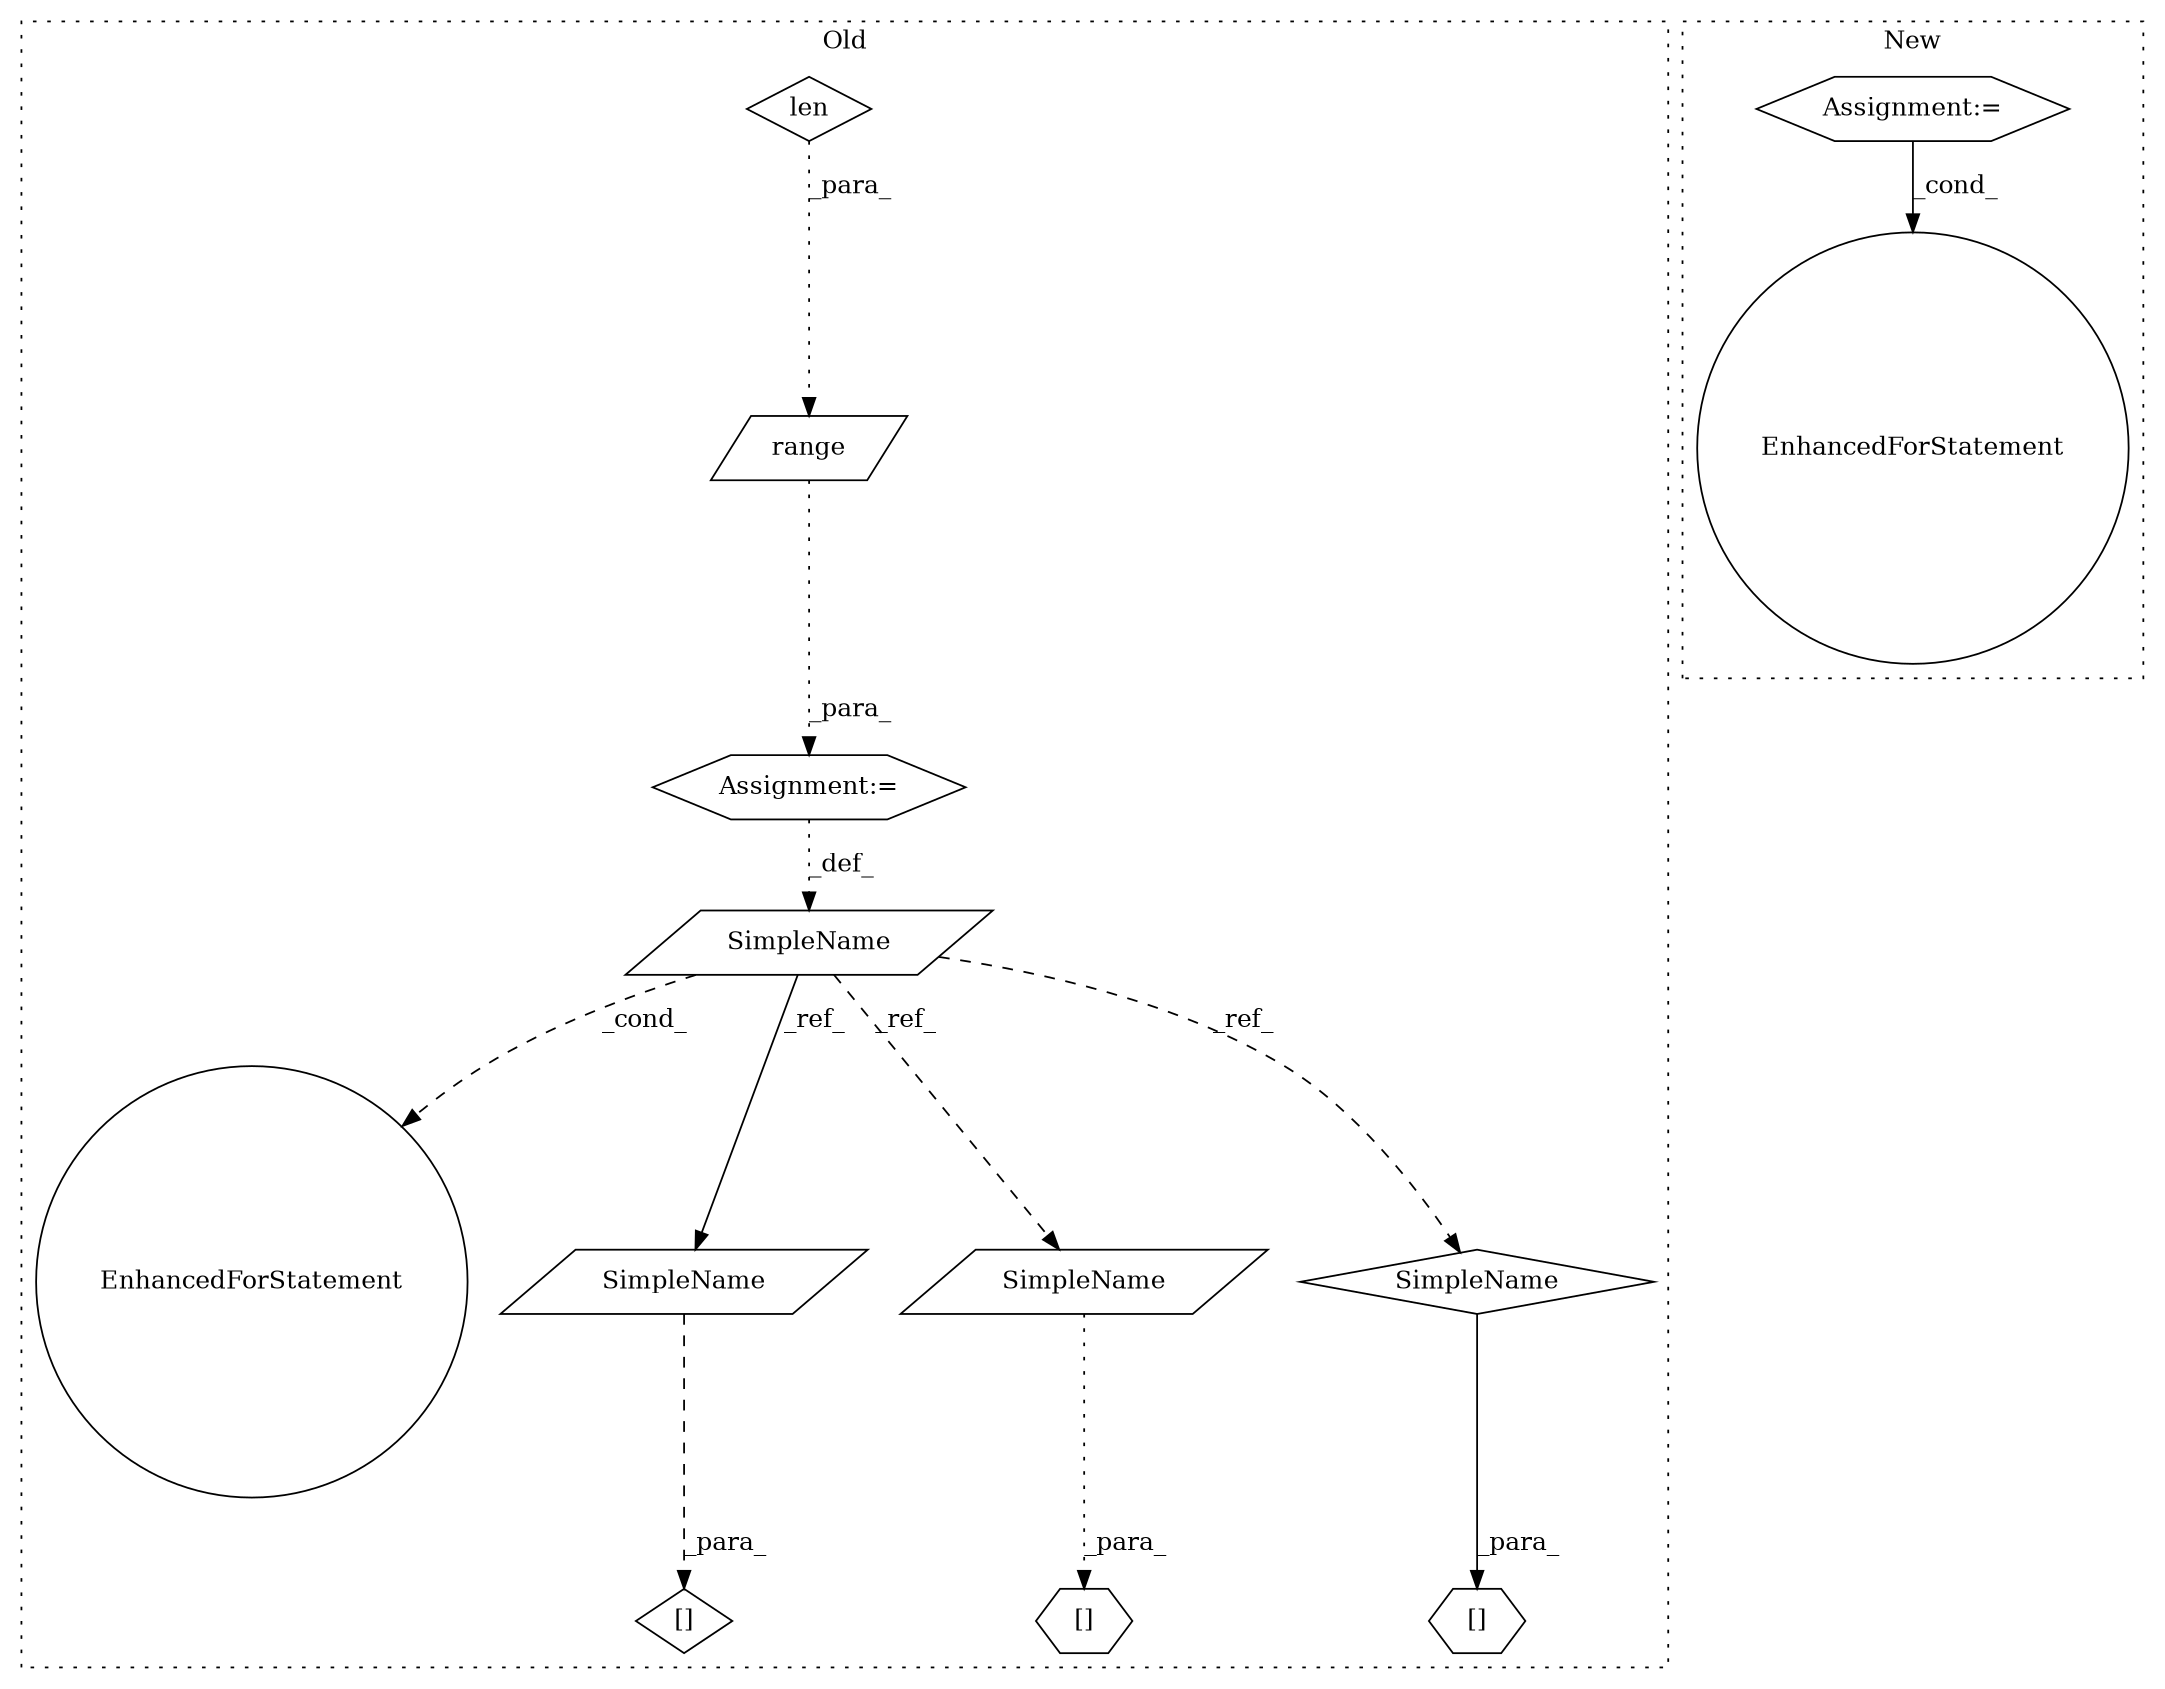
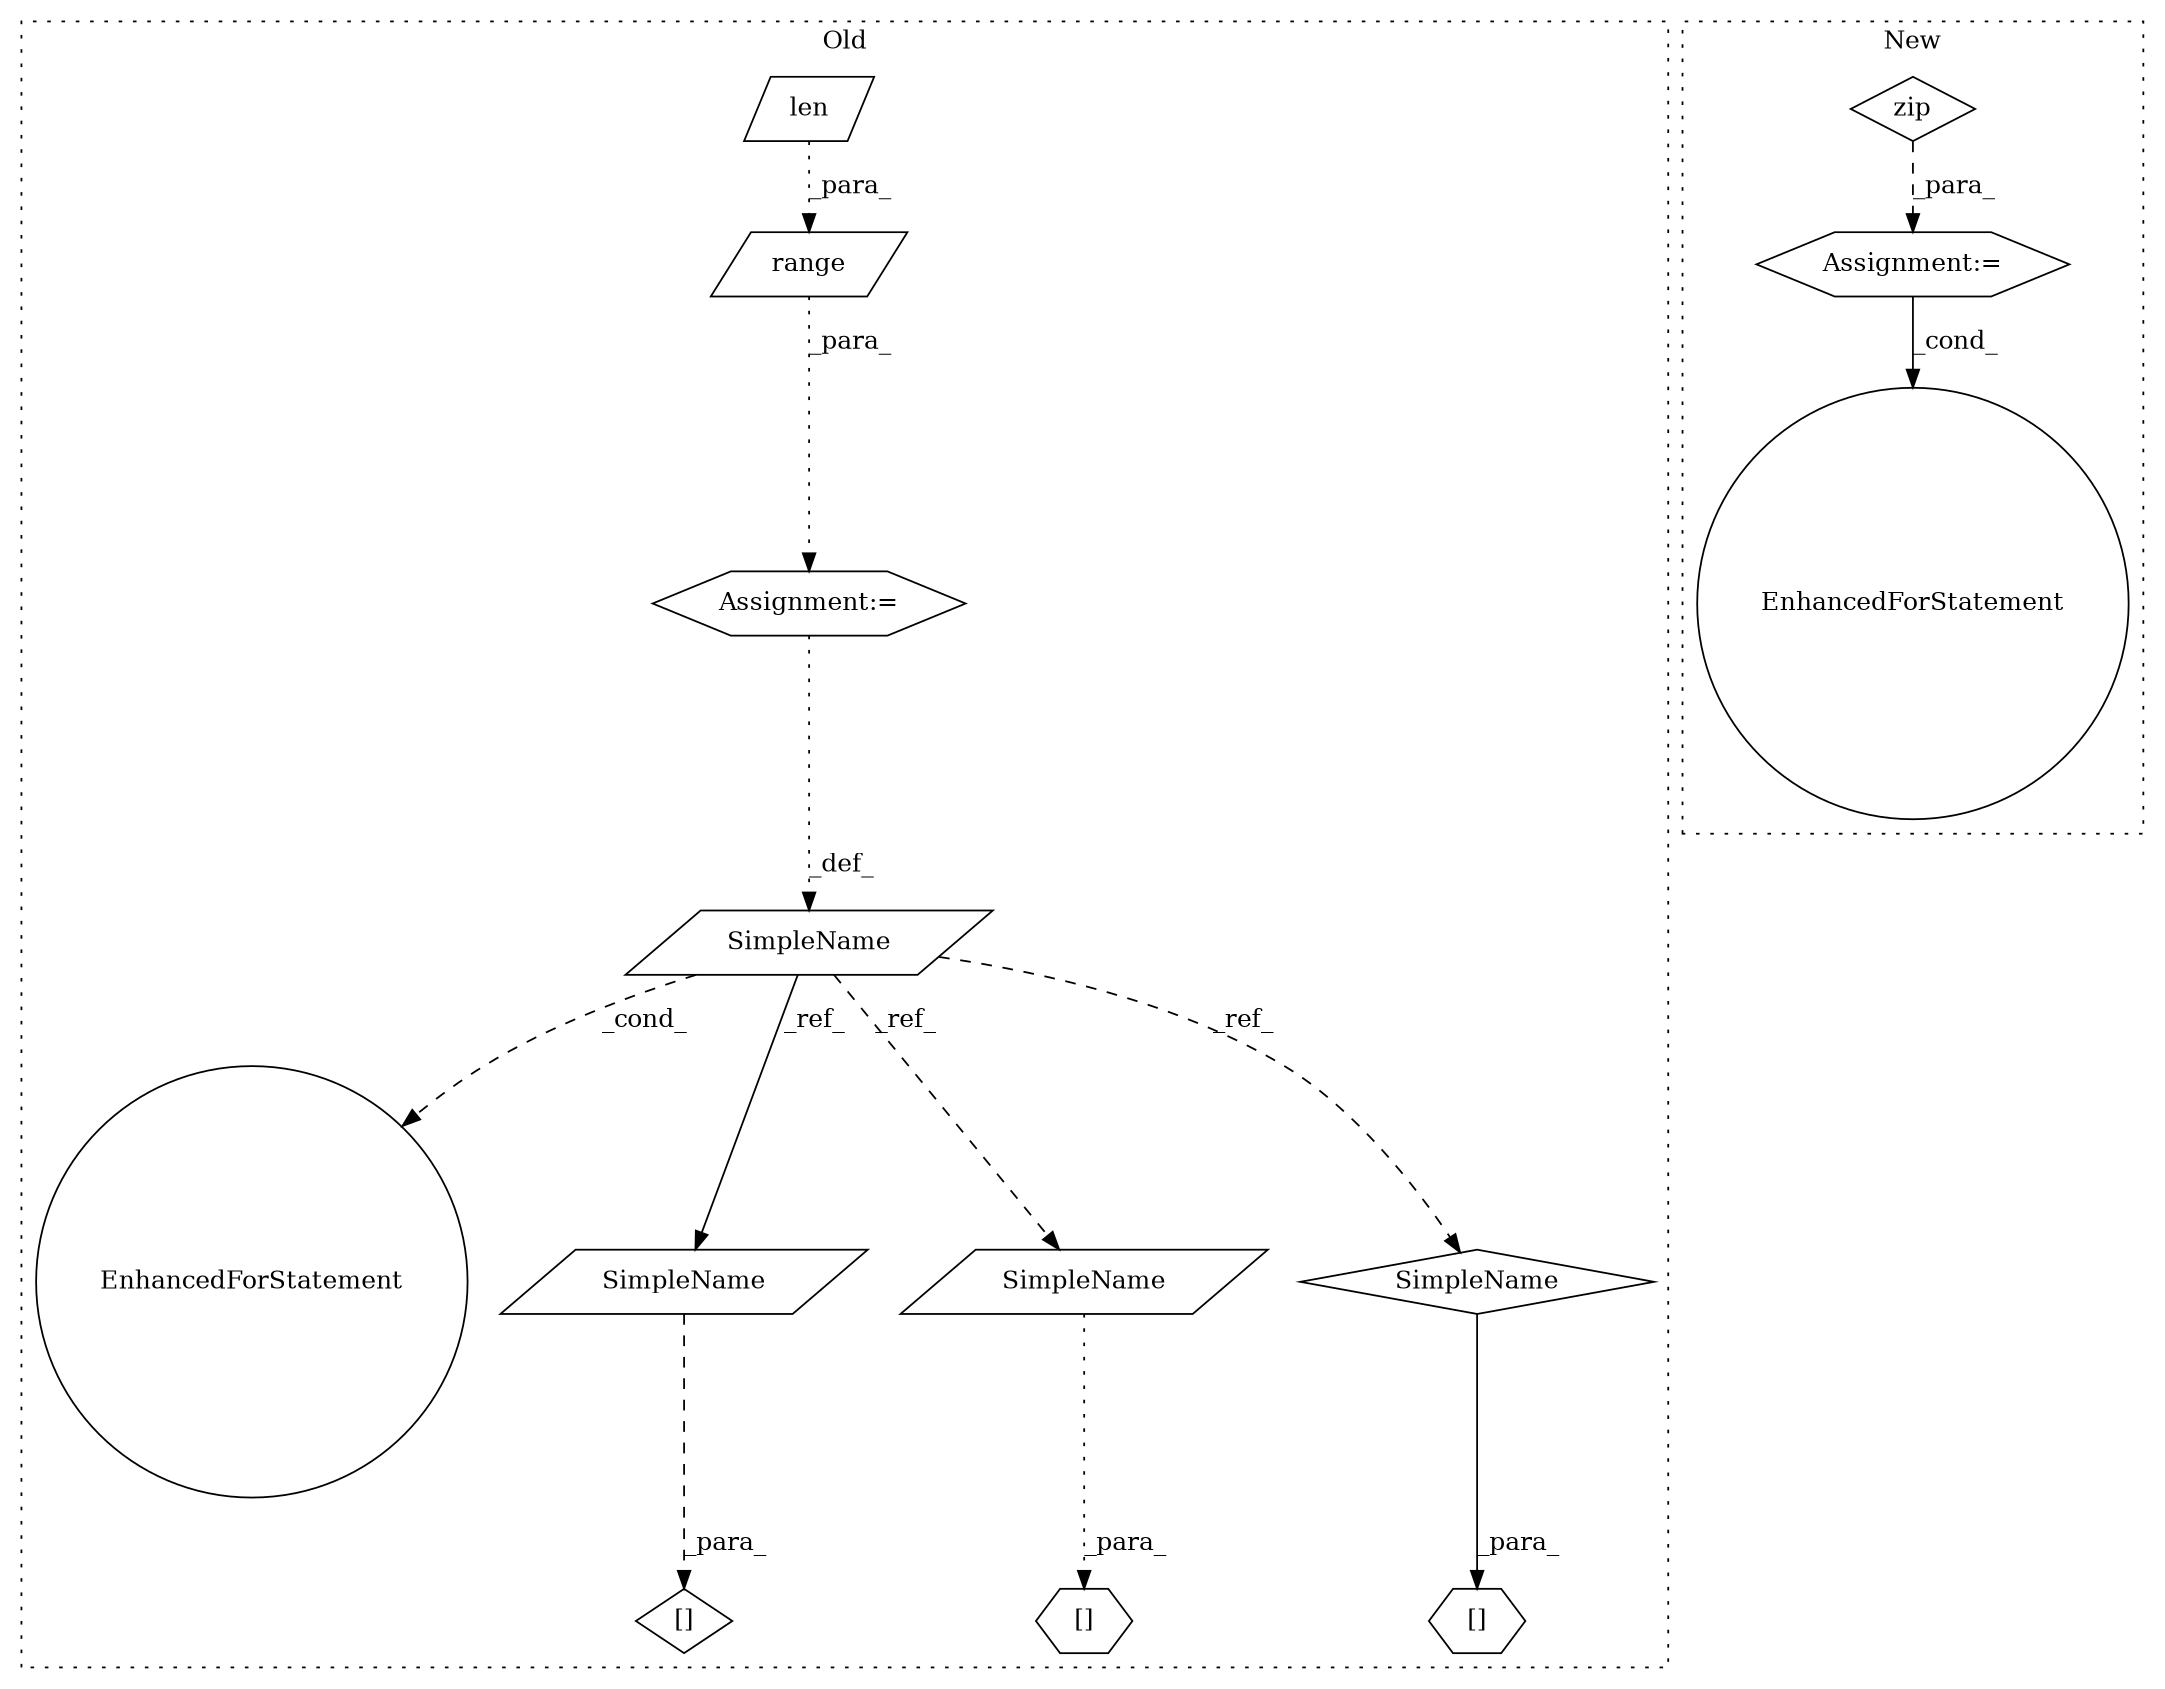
  digraph {
    node [a=42 l=3 s="1712,1793" shape=hexagon]
    edge [style=dashed]
    n1 [a=2 l="12,1" label="[]" s="1864,1879"]
    n2 [a=7 l="53,2" label="Assignment:="]
    n3 [a=70 l="53,2" label=EnhancedForStatement shape=circle]
    n4 [a=2 l="7,1" label="[]" s="1835,1845"]
    n5 [a=32 l="6,1" label=range s="1775,1792" shape=parallelogram]
    n6 [label=SimpleName s=1769 shape=parallelogram]
-   n7 [a=32 l="4,1" label=len s="1781,1791" shape=diamond]
+   n7 [a=32 l="4,1" label=len s="1781,1791" shape=parallelogram]
    n8 [a=2 l="12,1" label="[]" s="1847,1862" shape=diamond]
    n9 [label=SimpleName s=1859 shape=parallelogram]
    n10 [label=SimpleName s=1876 shape=parallelogram]
    n11 [label=SimpleName s=1842 shape=diamond]
+   n12 [a=32 l="4,1" label=zip s="1815,1849" shape=diamond]
    n13 [a=7 l="86,2" label="Assignment:=" s="1712,1850"]
    n14 [a=70 l="86,2" label=EnhancedForStatement s="1712,1850" shape=circle]
    subgraph cluster_1 {
      label=Old
      style=dotted
      n1
      n2
      n3
      n4
      n5
      n6
      n7
      n8
      n9
      n10
      n11
    }
    subgraph cluster_2 {
      label=New
      style=dotted
+     n12
      n13
      n14
    }
    n2 -> n6 [label=_def_ style=dotted]
    n5 -> n2 [label=_para_ style=dotted]
    n6 -> n3 [label=_cond_]
    n6 -> n9 [label=_ref_ style=solid]
    n6 -> n10 [label=_ref_]
    n6 -> n11 [label=_ref_]
    n7 -> n5 [label=_para_ style=dotted]
    n9 -> n8 [label=_para_]
    n10 -> n1 [label=_para_ style=dotted]
    n11 -> n4 [label=_para_ style=solid]
+   n12 -> n13 [label=_para_]
    n13 -> n14 [label=_cond_ style=solid]
  }
